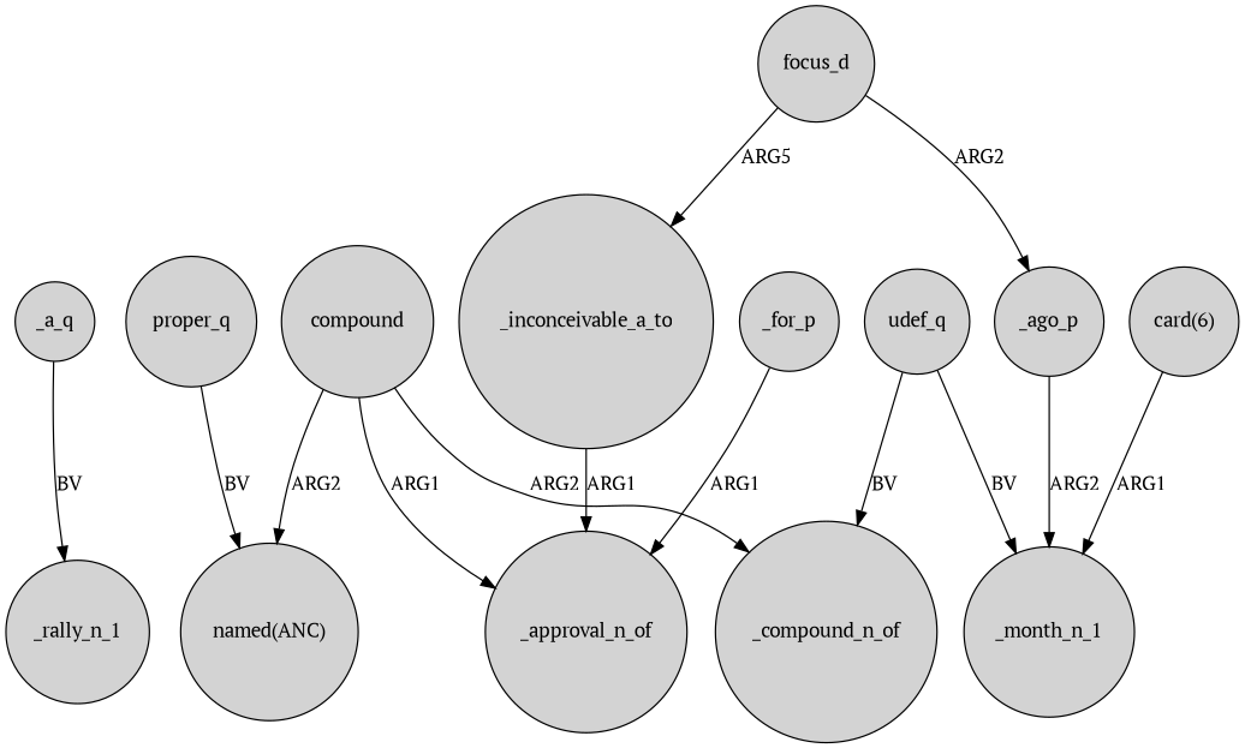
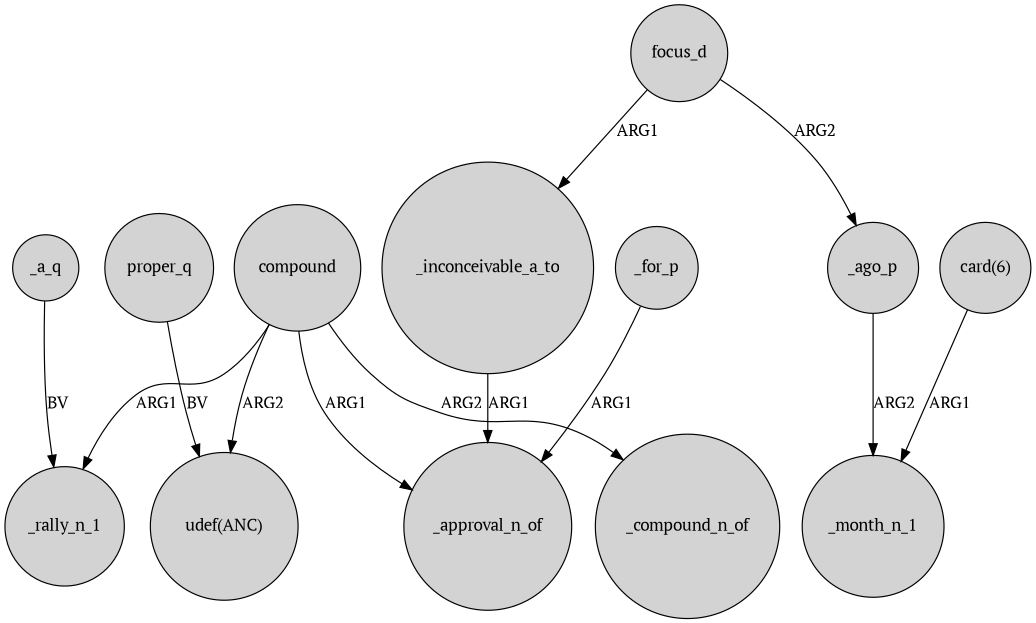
  digraph {
    fontname="PT Serif"
    node [fontname="PT Serif" shape=circle style=filled]
    edge [fontname="PT Serif"]
    _a_q
    _rally_n_1
    proper_q
-   "named(ANC)"
+   "named(ANC)" [label="udef(ANC)"]
    compound
    _approval_n_of
    n7 [label=_compound_n_of]
    _for_p
    focus_d
    _ago_p
    _inconceivable_a_to
    _month_n_1
    "card(6)"
-   udef_q
    _a_q -> _rally_n_1 [label=BV]
    proper_q -> "named(ANC)" [label=BV]
+   compound -> _rally_n_1 [label=ARG1]
    compound -> "named(ANC)" [label=ARG2]
    compound -> _approval_n_of [label=ARG1]
    compound -> n7 [label=ARG2]
    _for_p -> _approval_n_of [label=ARG1]
    focus_d -> _ago_p [label=ARG2]
-   focus_d -> _inconceivable_a_to [label=ARG5]
+   focus_d -> _inconceivable_a_to [label=ARG1]
    _ago_p -> _month_n_1 [label=ARG2]
    _inconceivable_a_to -> _approval_n_of [label=ARG1]
    "card(6)" -> _month_n_1 [label=ARG1]
-   udef_q -> n7 [label=BV]
-   udef_q -> _month_n_1 [label=BV]
  }
